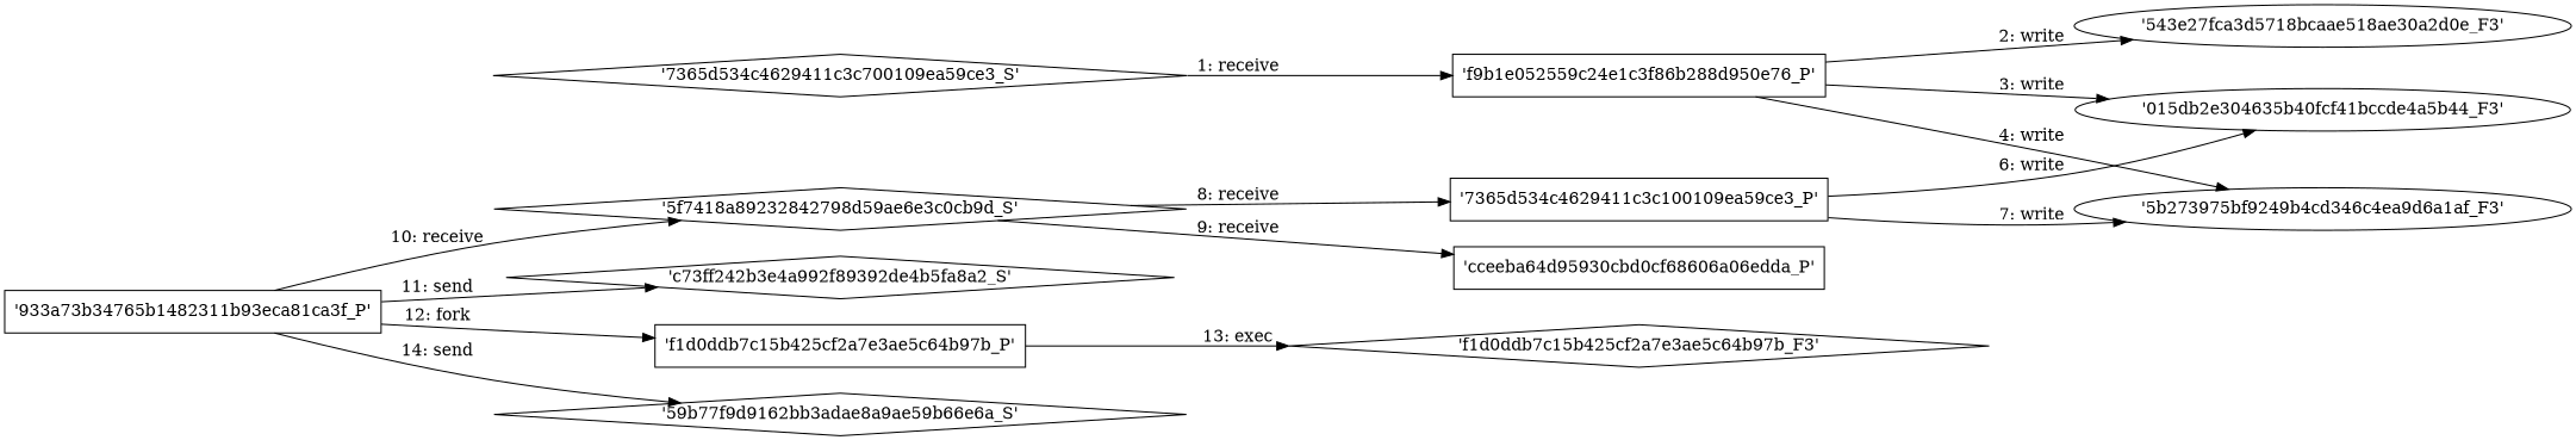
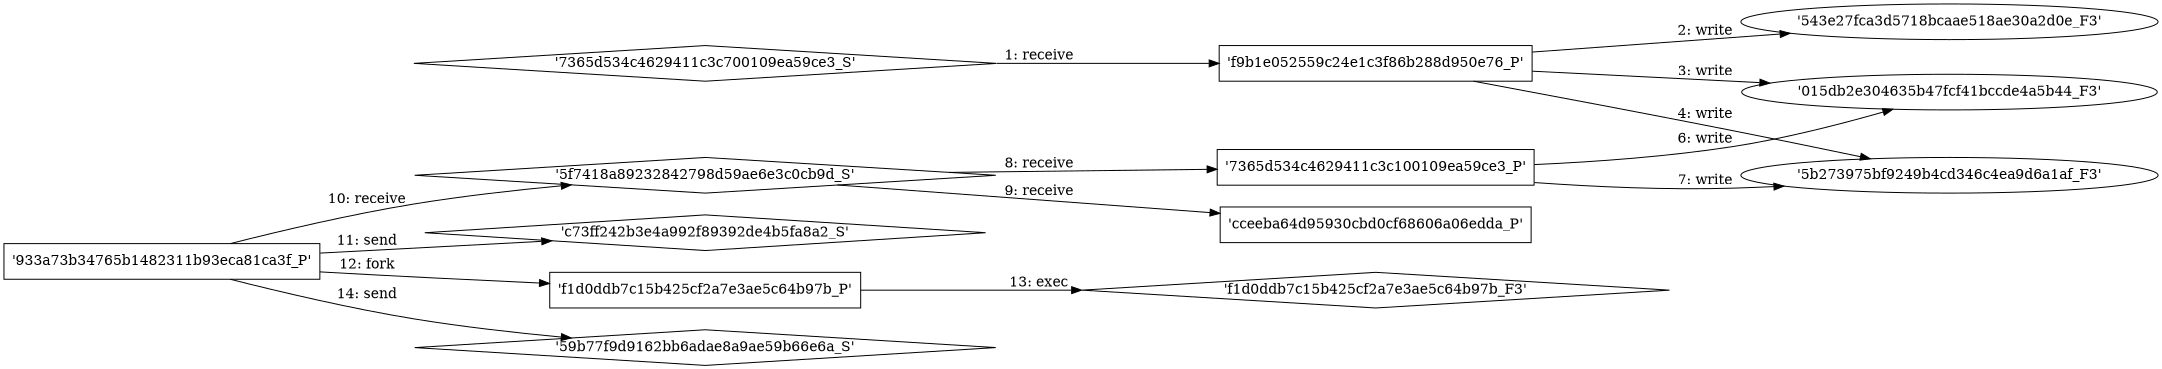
  digraph {
    engine=neato
    fixedsize=false
    fontsize=10
    nodesep=0.3
    rankdir=LR
    ranksep=0
    splines=true
    node [node_type=Process shape=box]
    "'543e27fca3d5718bcaae518ae30a2d0e_F3'" [node_type=file shape=ellipse]
    "'f9b1e052559c24e1c3f86b288d950e76_P'"
-   "'015db2e304635b47fcf41bccde4a5b44_F3'" [node_type=file shape=ellipse label="'015db2e304635b40fcf41bccde4a5b44_F3'"]
+   "'015db2e304635b47fcf41bccde4a5b44_F3'" [node_type=file shape=ellipse]
    "'5b273975bf9249b4cd346c4ea9d6a1af_F3'" [node_type=file shape=ellipse]
    n5 [label="'7365d534c4629411c3c700109ea59ce3_S'" node_type=Socket shape=diamond]
    "'7365d534c4629411c3c100109ea59ce3_P'"
    "'5f7418a89232842798d59ae6e3c0cb9d_S'" [node_type=Socket shape=diamond]
    "'cceeba64d95930cbd0cf68606a06edda_P'"
    "'933a73b34765b1482311b93eca81ca3f_P'"
    "'c73ff242b3e4a992f89392de4b5fa8a2_S'" [node_type=Socket shape=diamond]
    "'f1d0ddb7c15b425cf2a7e3ae5c64b97b_P'"
-   "'59b77f9d9162bb6adae8a9ae59b66e6a_S'" [node_type=Socket shape=diamond label="'59b77f9d9162bb3adae8a9ae59b66e6a_S'"]
+   "'59b77f9d9162bb6adae8a9ae59b66e6a_S'" [node_type=Socket shape=diamond]
    "'f1d0ddb7c15b425cf2a7e3ae5c64b97b_F3'" [node_type=File shape=diamond]
    "'f9b1e052559c24e1c3f86b288d950e76_P'" -> "'543e27fca3d5718bcaae518ae30a2d0e_F3'" [label="2: write"]
    "'f9b1e052559c24e1c3f86b288d950e76_P'" -> "'015db2e304635b47fcf41bccde4a5b44_F3'" [label="3: write"]
    "'f9b1e052559c24e1c3f86b288d950e76_P'" -> "'5b273975bf9249b4cd346c4ea9d6a1af_F3'" [label="4: write"]
    n5 -> "'f9b1e052559c24e1c3f86b288d950e76_P'" [label="1: receive"]
    "'7365d534c4629411c3c100109ea59ce3_P'" -> "'015db2e304635b47fcf41bccde4a5b44_F3'" [label="6: write"]
    "'7365d534c4629411c3c100109ea59ce3_P'" -> "'5b273975bf9249b4cd346c4ea9d6a1af_F3'" [label="7: write"]
    "'5f7418a89232842798d59ae6e3c0cb9d_S'" -> "'7365d534c4629411c3c100109ea59ce3_P'" [label="8: receive"]
    "'5f7418a89232842798d59ae6e3c0cb9d_S'" -> "'cceeba64d95930cbd0cf68606a06edda_P'" [label="9: receive"]
    "'933a73b34765b1482311b93eca81ca3f_P'" -> "'5f7418a89232842798d59ae6e3c0cb9d_S'" [label="10: receive"]
    "'933a73b34765b1482311b93eca81ca3f_P'" -> "'c73ff242b3e4a992f89392de4b5fa8a2_S'" [label="11: send"]
    "'933a73b34765b1482311b93eca81ca3f_P'" -> "'f1d0ddb7c15b425cf2a7e3ae5c64b97b_P'" [label="12: fork"]
    "'933a73b34765b1482311b93eca81ca3f_P'" -> "'59b77f9d9162bb6adae8a9ae59b66e6a_S'" [label="14: send"]
    "'f1d0ddb7c15b425cf2a7e3ae5c64b97b_P'" -> "'f1d0ddb7c15b425cf2a7e3ae5c64b97b_F3'" [label="13: exec"]
  }
